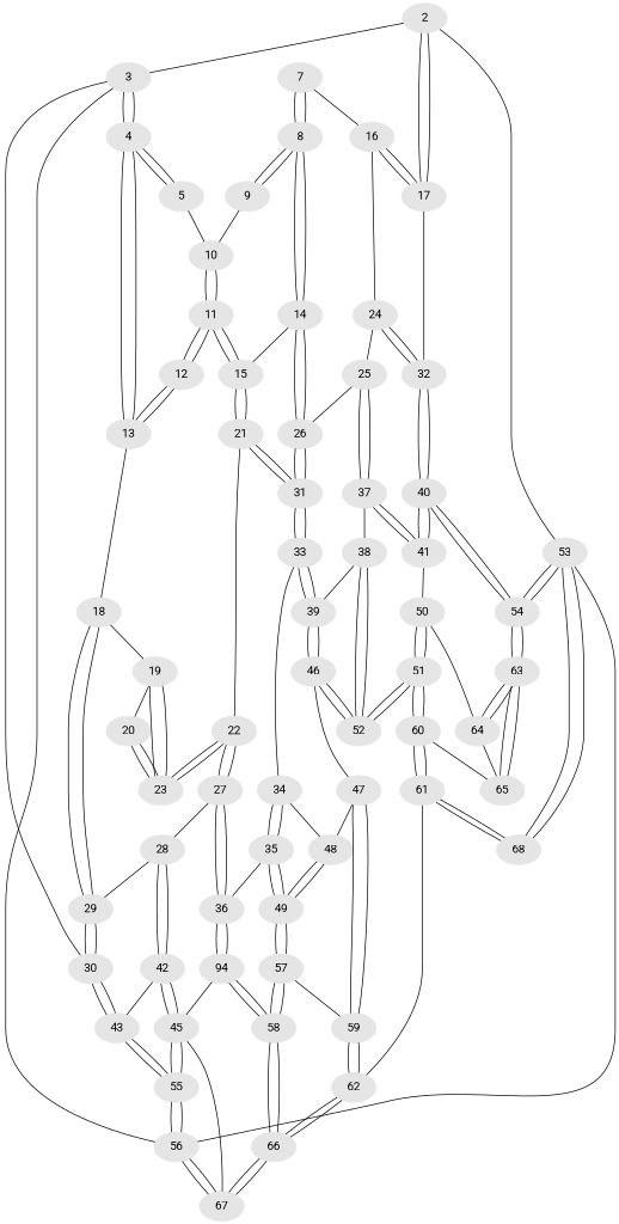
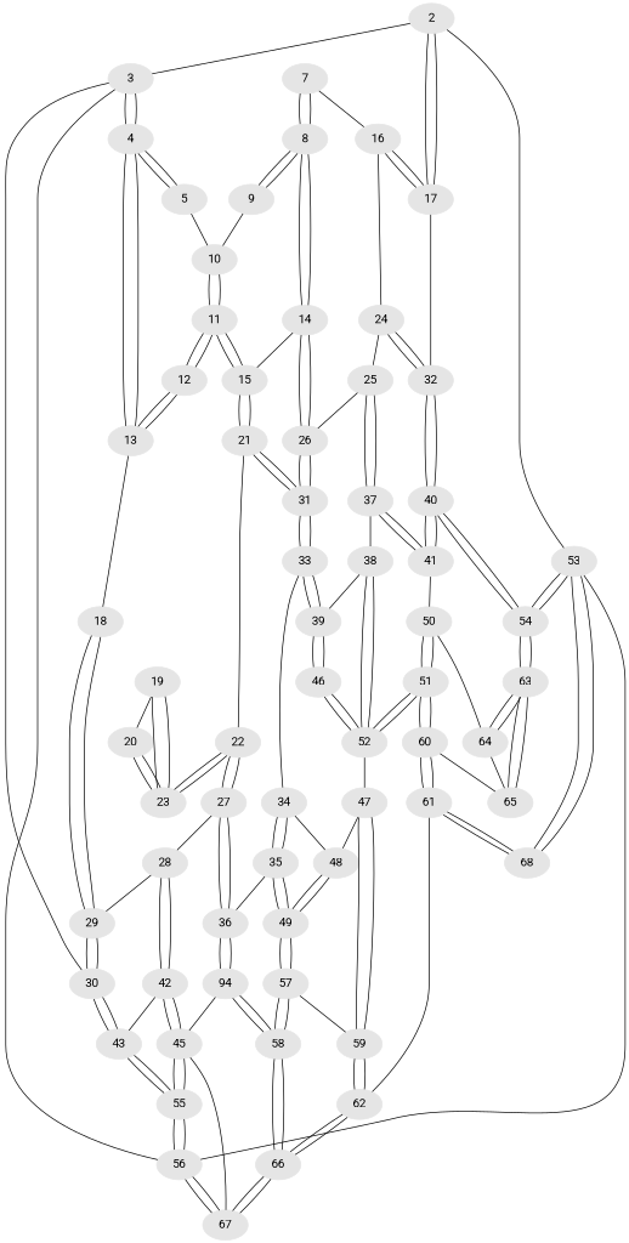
  graph {
    fontname=Roboto
    node [color=gray90 fontname=Roboto style=filled]
    edge [fontname=Roboto]
    2
    3
    17
    53
    7
    8
    16
    4
    30
    56
    32
    54
    68
    5
    13
    43
    67
    10
    18
    11
    9
    14
    24
    15
    26
    12
    21
    19
    29
    31
    22
    25
    40
    20
    23
    27
    33
    28
    36
    37
    38
    41
    42
    n44 [label=94]
    45
    55
    34
    39
    35
    48
    46
    49
    57
    58
    52
    50
    47
    63
    51
    64
    66
    59
    62
    60
    65
    61
    2 -- 3
    2 -- 17
    2 -- 17
    2 -- 53
    3 -- 4
    3 -- 4
    3 -- 30
    3 -- 56
    17 -- 32
    53 -- 56
    53 -- 54
    53 -- 54
    53 -- 68
    53 -- 68
    7 -- 8
    7 -- 8
    7 -- 16
    8 -- 9
    8 -- 9
    8 -- 14
    8 -- 14
    16 -- 17
    16 -- 17
    16 -- 24
    4 -- 5
    4 -- 5
    4 -- 13
    4 -- 13
    30 -- 43
    30 -- 43
    56 -- 67
    56 -- 67
    32 -- 40
    32 -- 40
    54 -- 63
    54 -- 63
    5 -- 10
    13 -- 18
    43 -- 55
    43 -- 55
    67 -- 45
    10 -- 11
    10 -- 11
-   18 -- 19
    18 -- 29
    18 -- 29
    11 -- 15
    11 -- 15
    11 -- 12
    11 -- 12
    9 -- 10
    14 -- 15
    14 -- 26
    14 -- 26
    24 -- 32
    24 -- 32
    24 -- 25
    15 -- 21
    15 -- 21
    26 -- 31
    26 -- 31
    12 -- 13
    12 -- 13
    21 -- 31
    21 -- 31
    21 -- 22
    19 -- 20
    19 -- 23
    19 -- 23
    29 -- 30
    29 -- 30
    31 -- 33
    31 -- 33
    22 -- 23
    22 -- 23
    22 -- 27
    22 -- 27
    25 -- 26
    25 -- 37
    25 -- 37
    40 -- 54
    40 -- 54
    40 -- 41
    40 -- 41
    20 -- 23
    20 -- 23
    27 -- 28
    27 -- 36
    27 -- 36
    33 -- 34
    33 -- 39
    33 -- 39
    28 -- 29
    28 -- 42
    28 -- 42
    36 -- n44
    36 -- n44
    37 -- 38
    37 -- 41
    37 -- 41
    38 -- 39
    38 -- 52
    38 -- 52
    41 -- 50
    42 -- 43
    42 -- 45
    42 -- 45
    n44 -- 45
    n44 -- 58
    n44 -- 58
    45 -- 55
    45 -- 55
    55 -- 56
    55 -- 56
    34 -- 35
    34 -- 35
    34 -- 48
    39 -- 46
    39 -- 46
    35 -- 36
    35 -- 49
    35 -- 49
    48 -- 49
    48 -- 49
    46 -- 52
    46 -- 52
-   46 -- 47
+   52 -- 47
    49 -- 57
    49 -- 57
    57 -- 58
    57 -- 58
    57 -- 59
    58 -- 66
    58 -- 66
    50 -- 51
    50 -- 51
    50 -- 64
    47 -- 48
    47 -- 59
    47 -- 59
    63 -- 64
    63 -- 64
    63 -- 65
    63 -- 65
    51 -- 52
    51 -- 52
    51 -- 60
    51 -- 60
    64 -- 65
    66 -- 67
    66 -- 67
    59 -- 62
    59 -- 62
    62 -- 66
    62 -- 66
    60 -- 65
    60 -- 61
    60 -- 61
    61 -- 68
    61 -- 68
    61 -- 62
  }
